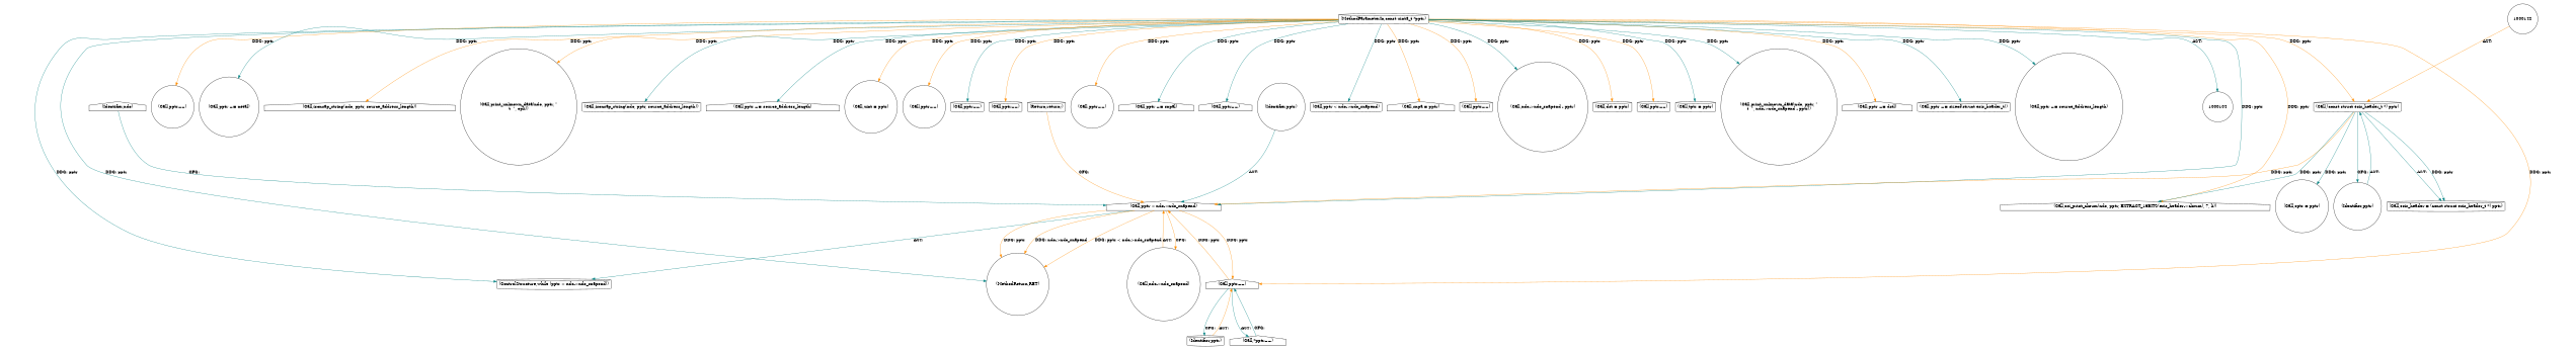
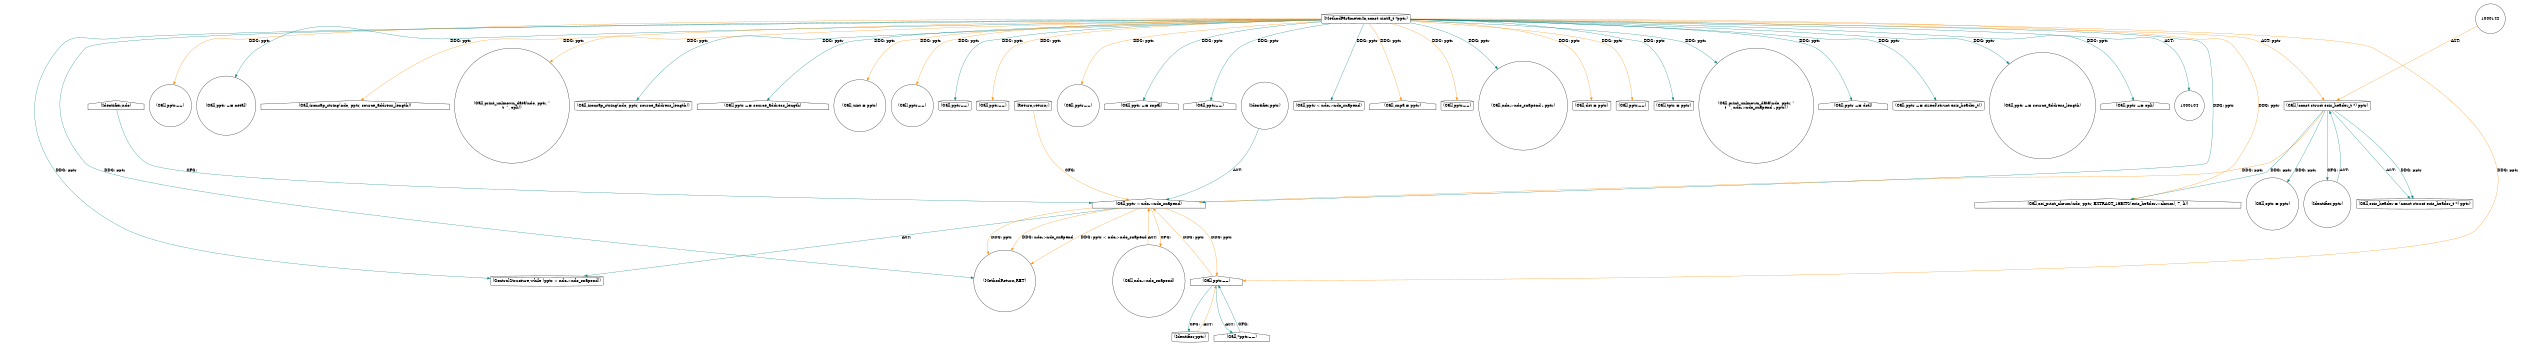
  digraph {
    node [shape=circle]
    edge [color=teal]
    n1 [label="(Call,pptr < ndo->ndo_snapend)" shape=house]
    n2 [label="(Call,pptr++)" shape=house]
    n3 [label="(Call,ndo->ndo_snapend)"]
    n4 [label="(ControlStructure,while (pptr < ndo->ndo_snapend))" shape=cylinder]
    n5 [label="(MethodReturn,RET)"]
    n6 [label="(Identifier,pptr)" shape=cylinder]
    n7 [label="(Call,*pptr++)" shape=house]
    n8 [label="(MethodParameterIn,const uint8_t *pptr)" shape=cylinder]
    n9 [label="(Call,(const struct esis_header_t *) pptr)" shape=cylinder]
    n10 [label="(Call,pptr++)"]
    n11 [label="(Call,pptr += netal)"]
    n12 [label="(Call,isonsap_string(ndo, pptr, source_address_length))" shape=house]
    n13 [label="(Call,print_unknown_data(ndo, pptr, \"\n\t  \", opli))"]
    n14 [label="(Call,isonsap_string(ndo, pptr, source_address_length))" shape=cylinder]
    n15 [label="(Call,pptr += source_address_length)" shape=house]
    n16 [label="(Call,uint = pptr)"]
    n17 [label="(Call,pptr++)"]
    n18 [label="(Call,pptr++)" shape=cylinder]
    n19 [label="(Call,pptr++)" shape=cylinder]
    n20 [label="(Call,osi_print_cksum(ndo, pptr, EXTRACT_16BITS(esis_header->cksum), 7, li))" shape=house]
    n21 [label="(Call,pptr++)"]
    n22 [label="(Call,pptr += snpal)" shape=house]
    n23 [label="(Call,pptr++)" shape=house]
    n24 [label="(Call,pptr < ndo->ndo_snapend)" shape=cylinder]
    n25 [label="(Call,snpa = pptr)" shape=house]
    n26 [label="(Call,pptr++)" shape=cylinder]
    n27 [label="(Call,ndo->ndo_snapend - pptr)"]
    n28 [label="(Call,dst = pptr)" shape=cylinder]
    n29 [label="(Call,pptr++)" shape=cylinder]
    n30 [label="(Call,tptr = pptr)" shape=cylinder]
    n31 [label="(Call,print_unknown_data(ndo, pptr, \"\n\t  \", ndo->ndo_snapend - pptr))"]
    n32 [label="(Call,pptr += dstl)" shape=house]
    n33 [label="(Call,pptr += sizeof(struct esis_header_t))" shape=cylinder]
    n34 [label="(Call,pptr += source_address_length)"]
+   n35 [label="(Call,pptr += opli)" shape=house]
    1000104
    n37 [label="(Call,optr = pptr)"]
    n38 [label="(Identifier,pptr)"]
    n39 [label="(Call,esis_header = (const struct esis_header_t *) pptr)" shape=cylinder]
    n40 [label="(Identifier,ndo)" shape=house]
    n41 [label="(Return,return;)" shape=cylinder]
    n42 [label="(Identifier,pptr)"]
    1000142
    n1 -> n2 [color=darkorange label="DDG: pptr"]
    n1 -> n3 [color=darkorange label="CFG: "]
    n1 -> n4 [label="AST: "]
    n1 -> n5 [color=darkorange label="DDG: pptr < ndo->ndo_snapend"]
    n1 -> n5 [color=darkorange label="DDG: pptr"]
    n1 -> n5 [color=darkorange label="DDG: ndo->ndo_snapend"]
    n2 -> n1 [color=darkorange label="DDG: pptr"]
    n2 -> n6 [label="CFG: "]
    n2 -> n7 [label="AST: "]
    n3 -> n1 [color=darkorange label="AST: "]
    n6 -> n2 [color=darkorange label="AST: "]
    n7 -> n2 [label="CFG: "]
    n8 -> n1 [label="DDG: pptr"]
    n8 -> n2 [color=darkorange label="DDG: pptr"]
    n8 -> n4 [label="DDG: pptr"]
    n8 -> n5 [label="DDG: pptr"]
-   n8 -> n9 [color=darkorange label="DDG: pptr"]
+   n8 -> n9 [color=darkorange label="AST: pptr"]
    n8 -> n10 [color=darkorange label="DDG: pptr"]
    n8 -> n11 [label="DDG: pptr"]
    n8 -> n12 [color=darkorange label="DDG: pptr"]
    n8 -> n13 [color=darkorange label="DDG: pptr"]
    n8 -> n14 [label="DDG: pptr"]
    n8 -> n15 [label="DDG: pptr"]
    n8 -> n16 [color=darkorange label="DDG: pptr"]
    n8 -> n17 [color=darkorange label="DDG: pptr"]
    n8 -> n18 [label="DDG: pptr"]
    n8 -> n19 [color=darkorange label="DDG: pptr"]
    n8 -> n20 [color=darkorange label="DDG: pptr"]
    n8 -> n21 [color=darkorange label="DDG: pptr"]
    n8 -> n22 [label="DDG: pptr"]
    n8 -> n23 [label="DDG: pptr"]
    n8 -> n24 [label="DDG: pptr"]
    n8 -> n25 [color=darkorange label="DDG: pptr"]
    n8 -> n26 [color=darkorange label="DDG: pptr"]
    n8 -> n27 [label="DDG: pptr"]
    n8 -> n28 [color=darkorange label="DDG: pptr"]
    n8 -> n29 [color=darkorange label="DDG: pptr"]
    n8 -> n30 [label="DDG: pptr"]
    n8 -> n31 [label="DDG: pptr"]
-   n8 -> n32 [color=darkorange label="DDG: pptr"]
+   n8 -> n32 [label="DDG: pptr"]
    n8 -> n33 [label="DDG: pptr"]
    n8 -> n34 [label="DDG: pptr"]
+   n8 -> n35 [label="DDG: pptr"]
    n8 -> 1000104 [label="AST: "]
    n9 -> n1 [color=darkorange label="DDG: pptr"]
    n9 -> n20 [label="DDG: pptr"]
    n9 -> n37 [label="DDG: pptr"]
    n9 -> n38 [label="CFG: "]
    n9 -> n39 [label="AST: "]
    n9 -> n39 [label="DDG: pptr"]
    n38 -> n9 [label="AST: "]
    n40 -> n1 [label="CFG: "]
    n41 -> n1 [color=darkorange label="CFG: "]
    n42 -> n1 [label="AST: "]
    1000142 -> n9 [color=darkorange label="AST: "]
  }
